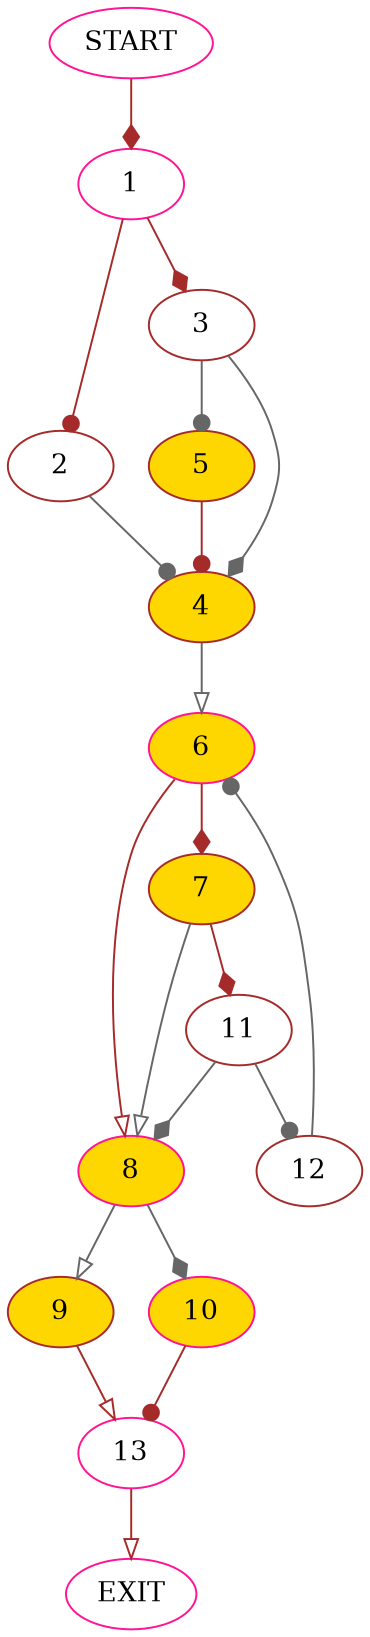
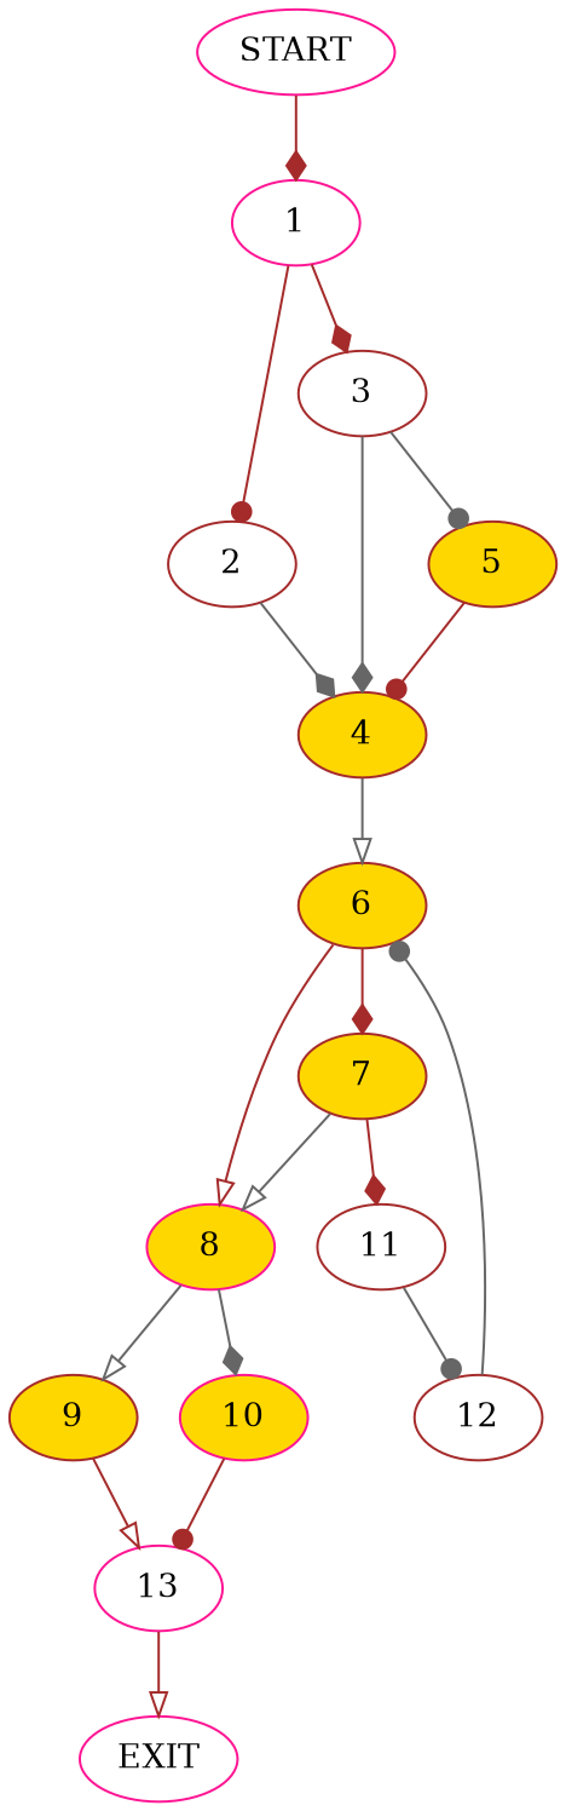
  digraph {
    node [color=brown fillcolor=white style=filled]
    edge [arrowhead=diamond color=brown]
    n1 [color=deeppink label=START]
    1 [color=deeppink]
    2
    3
    n5 [color=deeppink label=EXIT]
    4 [fillcolor=gold]
    5 [fillcolor=gold]
-   6 [color=deeppink fillcolor=gold]
+   6 [fillcolor=gold]
    7 [fillcolor=gold]
    8 [color=deeppink fillcolor=gold]
    11
    9 [fillcolor=gold]
    10 [color=deeppink fillcolor=gold]
    12
    13 [color=deeppink]
    n1 -> 1
    1 -> 2 [arrowhead=dot]
    1 -> 3
-   2 -> 4 [arrowhead=dot color=gray40]
+   2 -> 4 [color=gray40]
    3 -> 4 [color=gray40]
    3 -> 5 [arrowhead=dot color=gray40]
    4 -> 6 [arrowhead=onormal color=gray40]
    5 -> 4 [arrowhead=dot]
    6 -> 7
    6 -> 8 [arrowhead=onormal]
    7 -> 8 [arrowhead=onormal color=gray40]
    7 -> 11
    8 -> 9 [arrowhead=onormal color=gray40]
    8 -> 10 [color=gray40]
-   11 -> 8 [color=gray40]
    11 -> 12 [arrowhead=dot color=gray40]
    9 -> 13 [arrowhead=onormal]
    10 -> 13 [arrowhead=dot]
    12 -> 6 [arrowhead=dot color=gray40]
    13 -> n5 [arrowhead=onormal]
  }
